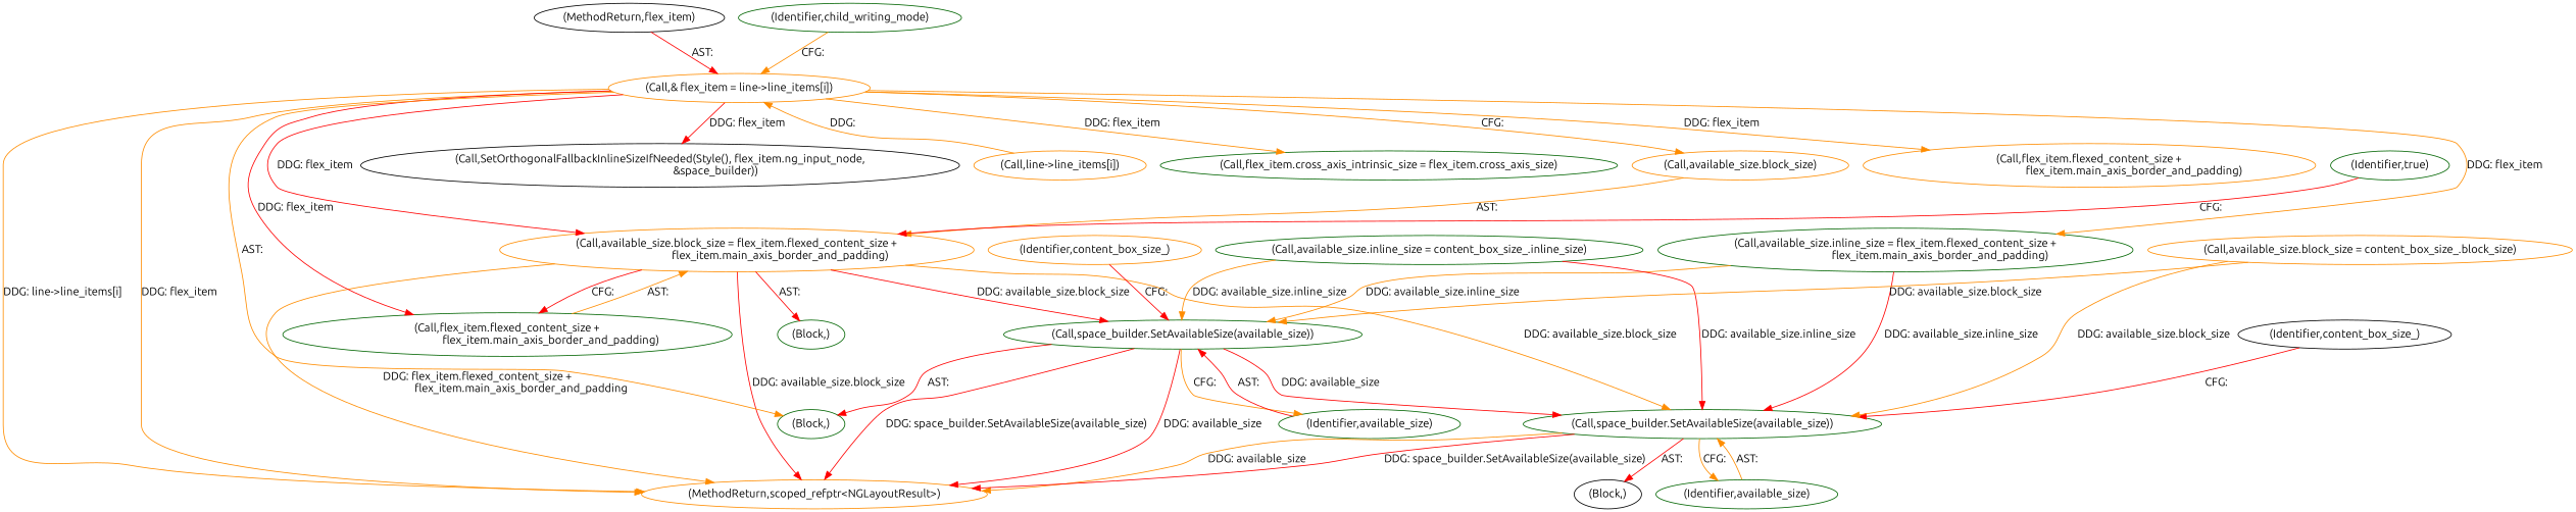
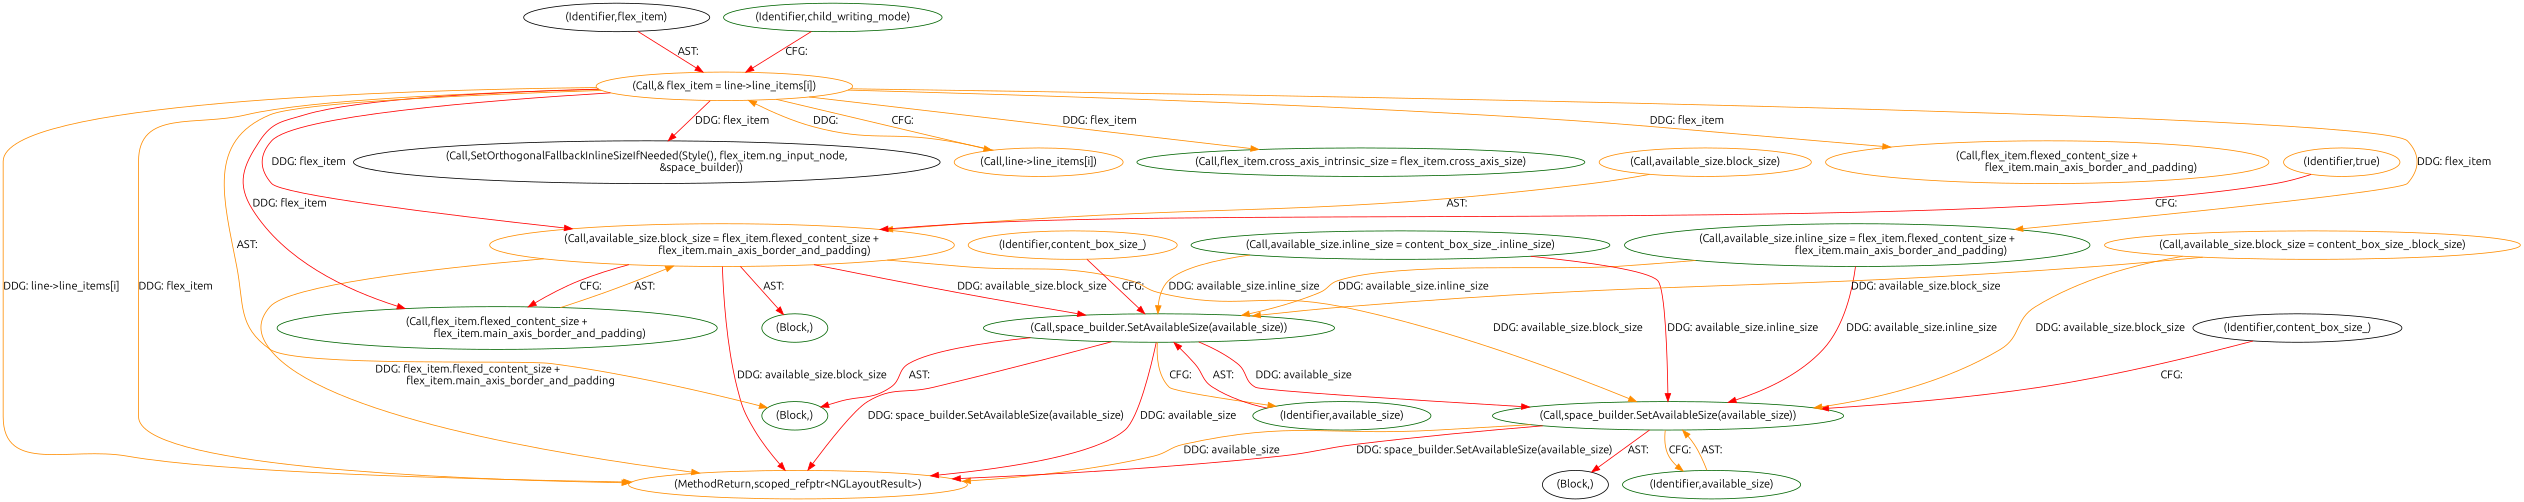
  digraph {
    fontname=Ubuntu
    node [color=darkgreen fontname=Ubuntu]
    edge [color=darkorange fontname=Ubuntu]
    n1 [color=darkorange label="(Call,available_size.block_size = flex_item.flexed_content_size +\n                                    flex_item.main_axis_border_and_padding)"]
    n2 [label="(Call,space_builder.SetAvailableSize(available_size))"]
    n3 [label="(Call,space_builder.SetAvailableSize(available_size))"]
    n4 [label="(Block,)"]
    n5 [color=darkorange label="(MethodReturn,scoped_refptr<NGLayoutResult>)"]
    n6 [label="(Call,flex_item.flexed_content_size +\n                                    flex_item.main_axis_border_and_padding)"]
    n7 [label="(Block,)"]
    n8 [label="(Identifier,available_size)"]
    n9 [label="(Identifier,available_size)"]
    n10 [color=black label="(Block,)"]
    n11 [color=darkorange label="(Call,& flex_item = line->line_items[i])"]
    n12 [color=black label="(Call,SetOrthogonalFallbackInlineSizeIfNeeded(Style(), flex_item.ng_input_node,\n                                              &space_builder))"]
    n13 [color=darkorange label="(Call,line->line_items[i])"]
    n14 [label="(Call,flex_item.cross_axis_intrinsic_size = flex_item.cross_axis_size)"]
    n15 [label="(Call,available_size.inline_size = flex_item.flexed_content_size +\n                                     flex_item.main_axis_border_and_padding)"]
    n16 [color=darkorange label="(Call,flex_item.flexed_content_size +\n                                     flex_item.main_axis_border_and_padding)"]
-   n17 [color=black label="(MethodReturn,flex_item)"]
+   n17 [color=black label="(Identifier,flex_item)"]
    n18 [color=black label="(Identifier,content_box_size_)"]
    n19 [label="(Call,available_size.inline_size = content_box_size_.inline_size)"]
    n20 [label="(Identifier,child_writing_mode)"]
    n21 [color=darkorange label="(Call,available_size.block_size)"]
    n22 [color=darkorange label="(Identifier,content_box_size_)"]
    n23 [color=darkorange label="(Call,available_size.block_size = content_box_size_.block_size)"]
-   n24 [label="(Identifier,true)"]
+   n24 [color=darkorange label="(Identifier,true)"]
    n1 -> n2 [color=red label="DDG: available_size.block_size"]
    n1 -> n3 [label="DDG: available_size.block_size"]
    n1 -> n4 [color=red label="AST: "]
    n1 -> n5 [label="DDG: flex_item.flexed_content_size +\n                                    flex_item.main_axis_border_and_padding"]
    n1 -> n5 [color=red label="DDG: available_size.block_size"]
    n1 -> n6 [color=red label="CFG: "]
    n2 -> n3 [color=red label="DDG: available_size"]
    n2 -> n5 [color=red label="DDG: space_builder.SetAvailableSize(available_size)"]
    n2 -> n5 [color=red label="DDG: available_size"]
    n2 -> n7 [color=red label="AST: "]
    n2 -> n8 [label="CFG: "]
    n3 -> n5 [label="DDG: available_size"]
    n3 -> n5 [color=red label="DDG: space_builder.SetAvailableSize(available_size)"]
    n3 -> n9 [label="CFG: "]
    n3 -> n10 [color=red label="AST: "]
    n6 -> n1 [label="AST: "]
    n8 -> n2 [color=red label="AST: "]
    n9 -> n3 [label="AST: "]
    n11 -> n1 [color=red label="DDG: flex_item"]
    n11 -> n5 [label="DDG: line->line_items[i]"]
    n11 -> n5 [label="DDG: flex_item"]
    n11 -> n6 [color=red label="DDG: flex_item"]
    n11 -> n7 [label="AST: "]
    n11 -> n12 [color=red label="DDG: flex_item"]
-   n11 -> n21 [label="CFG: "]
+   n11 -> n13 [label="CFG: "]
    n11 -> n14 [label="DDG: flex_item"]
    n11 -> n15 [label="DDG: flex_item"]
    n11 -> n16 [label="DDG: flex_item"]
    n13 -> n11 [label="DDG: "]
    n15 -> n2 [label="DDG: available_size.inline_size"]
    n15 -> n3 [color=red label="DDG: available_size.inline_size"]
    n17 -> n11 [color=red label="AST: "]
    n18 -> n3 [color=red label="CFG: "]
    n19 -> n2 [label="DDG: available_size.inline_size"]
    n19 -> n3 [color=red label="DDG: available_size.inline_size"]
-   n20 -> n11 [label="CFG: "]
+   n20 -> n11 [color=red label="CFG: "]
    n21 -> n1 [label="AST: "]
    n22 -> n2 [color=red label="CFG: "]
    n23 -> n2 [label="DDG: available_size.block_size"]
    n23 -> n3 [label="DDG: available_size.block_size"]
    n24 -> n1 [color=red label="CFG: "]
  }
